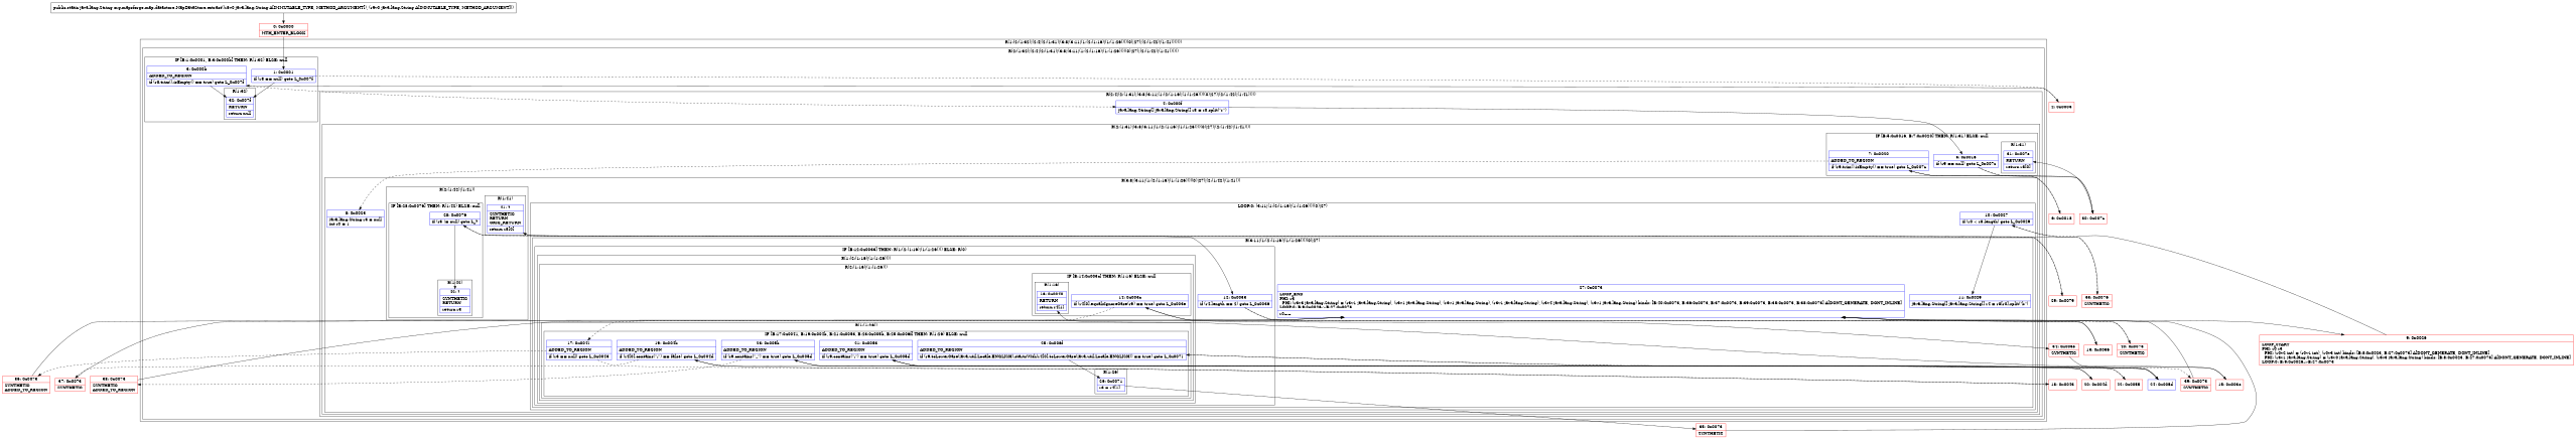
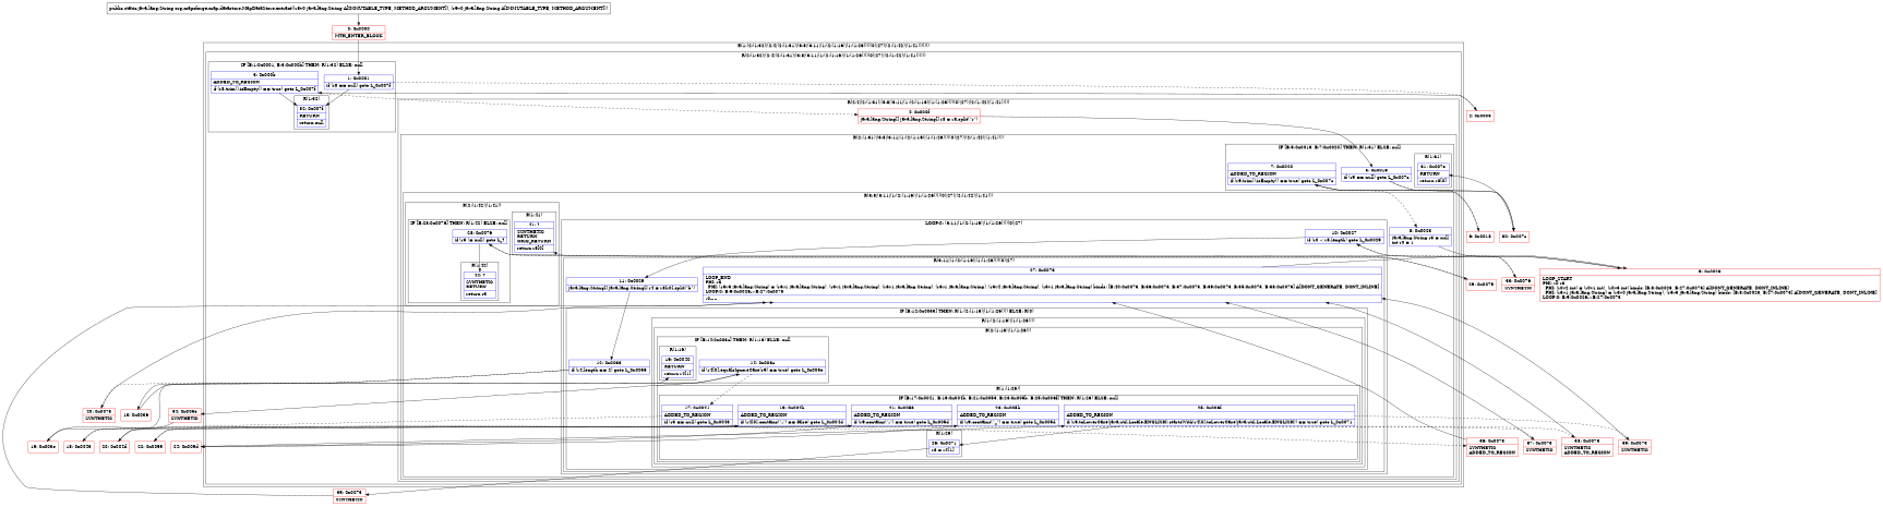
  digraph {
    node [color=blue shape=record]
    n1 [label="{32\:\ 0x007f|RETURN\l|return null\l}"]
    n2 [label="{1\:\ 0x0001|if (r8 == null) goto L_0x007f\l}"]
    n3 [label="{3\:\ 0x000b|ADDED_TO_REGION\l|if (r8.trim().isEmpty() == true) goto L_0x007f\l}"]
    n4 [label="{31\:\ 0x007e|RETURN\l|return r8[0]\l}"]
    n5 [label="{5\:\ 0x0016|if (r9 == null) goto L_0x007c\l}"]
    n6 [label="{7\:\ 0x0020|ADDED_TO_REGION\l|if (r9.trim().isEmpty() == true) goto L_0x007c\l}"]
    n7 [label="{16\:\ 0x0040|RETURN\l|return r4[1]\l}"]
    n8 [label="{14\:\ 0x003c|if (r4[0].equalsIgnoreCase(r9) == true) goto L_0x003e\l}"]
    n9 [label="{26\:\ 0x0071|r3 = r4[1]\l}"]
    n10 [label="{17\:\ 0x0041|ADDED_TO_REGION\l|if (r3 == null) goto L_0x0043\l}"]
    n11 [label="{19\:\ 0x004b|ADDED_TO_REGION\l|if (r4[0].contains(\"\-\") == false) goto L_0x004d\l}"]
    n12 [label="{21\:\ 0x0053|ADDED_TO_REGION\l|if (r9.contains(\"\-\") == true) goto L_0x005d\l}"]
    n13 [label="{23\:\ 0x005b|ADDED_TO_REGION\l|if (r9.contains(\"_\") == true) goto L_0x005d\l}"]
    n14 [label="{25\:\ 0x006f|ADDED_TO_REGION\l|if (r9.toLowerCase(java.util.Locale.ENGLISH).startsWith(r4[0].toLowerCase(java.util.Locale.ENGLISH)) == true) goto L_0x0071\l}"]
    n15 [label="{12\:\ 0x0033|if (r4.length == 2) goto L_0x0036\l}"]
    n16 [label="{11\:\ 0x0029|java.lang.String[] java.lang.String[] r4 = r8[r0].split(\"b\")\l}"]
    n17 [label="{27\:\ 0x0073|LOOP_END\lPHI: r3 \l  PHI: (r3v3 java.lang.String) = (r3v1 java.lang.String), (r3v1 java.lang.String), (r3v1 java.lang.String), (r3v1 java.lang.String), (r3v4 java.lang.String), (r3v1 java.lang.String) binds: [B:40:0x0073, B:36:0x0073, B:37:0x0073, B:39:0x0073, B:35:0x0073, B:38:0x0073] A[DONT_GENERATE, DONT_INLINE]\lLOOP:0: B:9:0x0026\-\>B:27:0x0073\l|r0++\l}"]
    n18 [label="{10\:\ 0x0027|if (r0 \< r8.length) goto L_0x0029\l}"]
    n19 [label="{42\:\ ?|SYNTHETIC\lRETURN\l|return r3\l}"]
    n20 [label="{28\:\ 0x0076|if (r3 != null) goto L_?\l}"]
    n21 [label="{41\:\ ?|SYNTHETIC\lRETURN\lORIG_RETURN\l|return r8[0]\l}"]
    n22 [label="{8\:\ 0x0023|java.lang.String r3 = null\lint r0 = 1\l}"]
-   n23 [label="{4\:\ 0x000f|java.lang.String[] java.lang.String[] r8 = r8.split(\"r\")\l}"]
+   n23 [color=red label="{4\:\ 0x000f|java.lang.String[] java.lang.String[] r8 = r8.split(\"r\")\l}"]
    n24 [color=red label="{2\:\ 0x0003}"]
    n25 [color=red label="{6\:\ 0x0018}"]
    n26 [color=red label="{30\:\ 0x007c}"]
    n27 [color=red label="{34\:\ 0x003e|SYNTHETIC\l}"]
    n28 [color=red label="{35\:\ 0x0073|SYNTHETIC\l}"]
    n29 [color=red label="{18\:\ 0x0043}"]
    n30 [color=red label="{36\:\ 0x0073|SYNTHETIC\lADDED_TO_REGION\l}"]
    n31 [color=red label="{20\:\ 0x004d}"]
    n32 [color=red label="{37\:\ 0x0073|SYNTHETIC\l}"]
    n33 [color=red label="{22\:\ 0x0055}"]
-   n34 [label="{24\:\ 0x005d}"]
+   n34 [color=red label="{24\:\ 0x005d}"]
    n35 [color=red label="{38\:\ 0x0073|SYNTHETIC\lADDED_TO_REGION\l}"]
    n36 [color=red label="{39\:\ 0x0073|SYNTHETIC\l}"]
    n37 [color=red label="{13\:\ 0x0036}"]
    n38 [color=red label="{40\:\ 0x0073|SYNTHETIC\l}"]
    n39 [color=red label="{9\:\ 0x0026|LOOP_START\lPHI: r0 r3 \l  PHI: (r0v2 int) = (r0v1 int), (r0v3 int) binds: [B:8:0x0023, B:27:0x0073] A[DONT_GENERATE, DONT_INLINE]\l  PHI: (r3v1 java.lang.String) = (r3v0 java.lang.String), (r3v3 java.lang.String) binds: [B:8:0x0023, B:27:0x0073] A[DONT_GENERATE, DONT_INLINE]\lLOOP:0: B:9:0x0026\-\>B:27:0x0073\l}"]
    n40 [color=red label="{33\:\ 0x0076|SYNTHETIC\l}"]
    n41 [color=red label="{29\:\ 0x0079}"]
    n42 [color=red label="{15\:\ 0x003e}"]
    n43 [color=red label="{0\:\ 0x0000|MTH_ENTER_BLOCK\l}"]
    n44 [label="{public static java.lang.String org.mapsforge.map.datastore.MapDataStore.extract((r8v0 java.lang.String A[IMMUTABLE_TYPE, METHOD_ARGUMENT]), (r9v0 java.lang.String A[IMMUTABLE_TYPE, METHOD_ARGUMENT])) }" color=""]
    subgraph cluster_1 {
      label="R(1:(2:(1:32)|(2:4|(2:(1:31)|(3:8|(3:11|(1:(2:(1:16)|(1:(1:26))))(0)|27)|(2:(1:42)|(1:41)))))))"
      subgraph cluster_2 {
        label="R(2:(1:32)|(2:4|(2:(1:31)|(3:8|(3:11|(1:(2:(1:16)|(1:(1:26))))(0)|27)|(2:(1:42)|(1:41))))))"
        subgraph cluster_3 {
          label="IF [B:1:0x0001, B:3:0x000b] THEN: R(1:32) ELSE: null"
          n2
          n3
          subgraph cluster_4 {
            label="R(1:32)"
            n1
          }
        }
        subgraph cluster_5 {
          label="R(2:4|(2:(1:31)|(3:8|(3:11|(1:(2:(1:16)|(1:(1:26))))(0)|27)|(2:(1:42)|(1:41)))))"
          n23
          subgraph cluster_6 {
            label="R(2:(1:31)|(3:8|(3:11|(1:(2:(1:16)|(1:(1:26))))(0)|27)|(2:(1:42)|(1:41))))"
            subgraph cluster_7 {
              label="IF [B:5:0x0016, B:7:0x0020] THEN: R(1:31) ELSE: null"
              n5
              n6
              subgraph cluster_8 {
                label="R(1:31)"
                n4
              }
            }
            subgraph cluster_9 {
              label="R(3:8|(3:11|(1:(2:(1:16)|(1:(1:26))))(0)|27)|(2:(1:42)|(1:41)))"
              n22
              subgraph cluster_10 {
                label="LOOP:0: (3:11|(1:(2:(1:16)|(1:(1:26))))(0)|27)"
                n18
                subgraph cluster_11 {
                  label="R(3:11|(1:(2:(1:16)|(1:(1:26))))(0)|27)"
                  n16
                  n17
                  subgraph cluster_12 {
                    label="IF [B:12:0x0033] THEN: R(1:(2:(1:16)|(1:(1:26)))) ELSE: R(0)"
                    n15
                    subgraph cluster_13 {
                      label="R(1:(2:(1:16)|(1:(1:26))))"
                      subgraph cluster_14 {
                        label="R(2:(1:16)|(1:(1:26)))"
                        subgraph cluster_15 {
                          label="IF [B:14:0x003c] THEN: R(1:16) ELSE: null"
                          n8
                          subgraph cluster_16 {
                            label="R(1:16)"
                            n7
                          }
                        }
                        subgraph cluster_17 {
                          label="R(1:(1:26))"
                          subgraph cluster_18 {
                            label="IF [B:17:0x0041, B:19:0x004b, B:21:0x0053, B:23:0x005b, B:25:0x006f] THEN: R(1:26) ELSE: null"
                            n10
                            n11
                            n12
                            n13
                            n14
                            subgraph cluster_19 {
                              label="R(1:26)"
                              n9
                            }
                          }
                        }
                      }
                    }
                    subgraph cluster_20 {
                      label="R(0)"
                    }
                  }
                }
              }
              subgraph cluster_21 {
                label="R(2:(1:42)|(1:41))"
                subgraph cluster_22 {
                  label="IF [B:28:0x0076] THEN: R(1:42) ELSE: null"
                  n20
                  subgraph cluster_23 {
                    label="R(1:42)"
                    n19
                  }
                }
                subgraph cluster_24 {
                  label="R(1:41)"
                  n21
                }
              }
            }
          }
        }
      }
    }
    n2 -> n1
    n2 -> n24 [style=dashed]
    n3 -> n1
    n3 -> n23 [style=dashed]
    n5 -> n25 [style=dashed]
    n5 -> n26
    n6 -> n22 [style=dashed]
    n6 -> n26
    n8 -> n10 [style=dashed]
    n8 -> n27
    n9 -> n28
    n10 -> n29 [style=dashed]
    n10 -> n30 [style=dashed]
    n11 -> n31
    n11 -> n32 [style=dashed]
    n12 -> n33 [style=dashed]
    n12 -> n34
    n13 -> n34
    n13 -> n35 [style=dashed]
    n14 -> n9
    n14 -> n36 [style=dashed]
    n15 -> n37
    n15 -> n38 [style=dashed]
-   n21 -> n15
+   n16 -> n15
    n17 -> n39
    n18 -> n16
    n18 -> n40 [style=dashed]
    n20 -> n19
    n20 -> n41 [style=dashed]
+   n22 -> n39
    n23 -> n5
    n24 -> n3
    n25 -> n6
    n26 -> n4
    n27 -> n42
    n28 -> n17
    n29 -> n11
    n30 -> n17
    n31 -> n12
    n32 -> n17
    n33 -> n13
    n34 -> n14
    n35 -> n17
    n36 -> n17
    n37 -> n8
    n38 -> n17
    n39 -> n18
    n40 -> n20
    n41 -> n21
    n42 -> n7
    n43 -> n2
    n44 -> n43
  }
